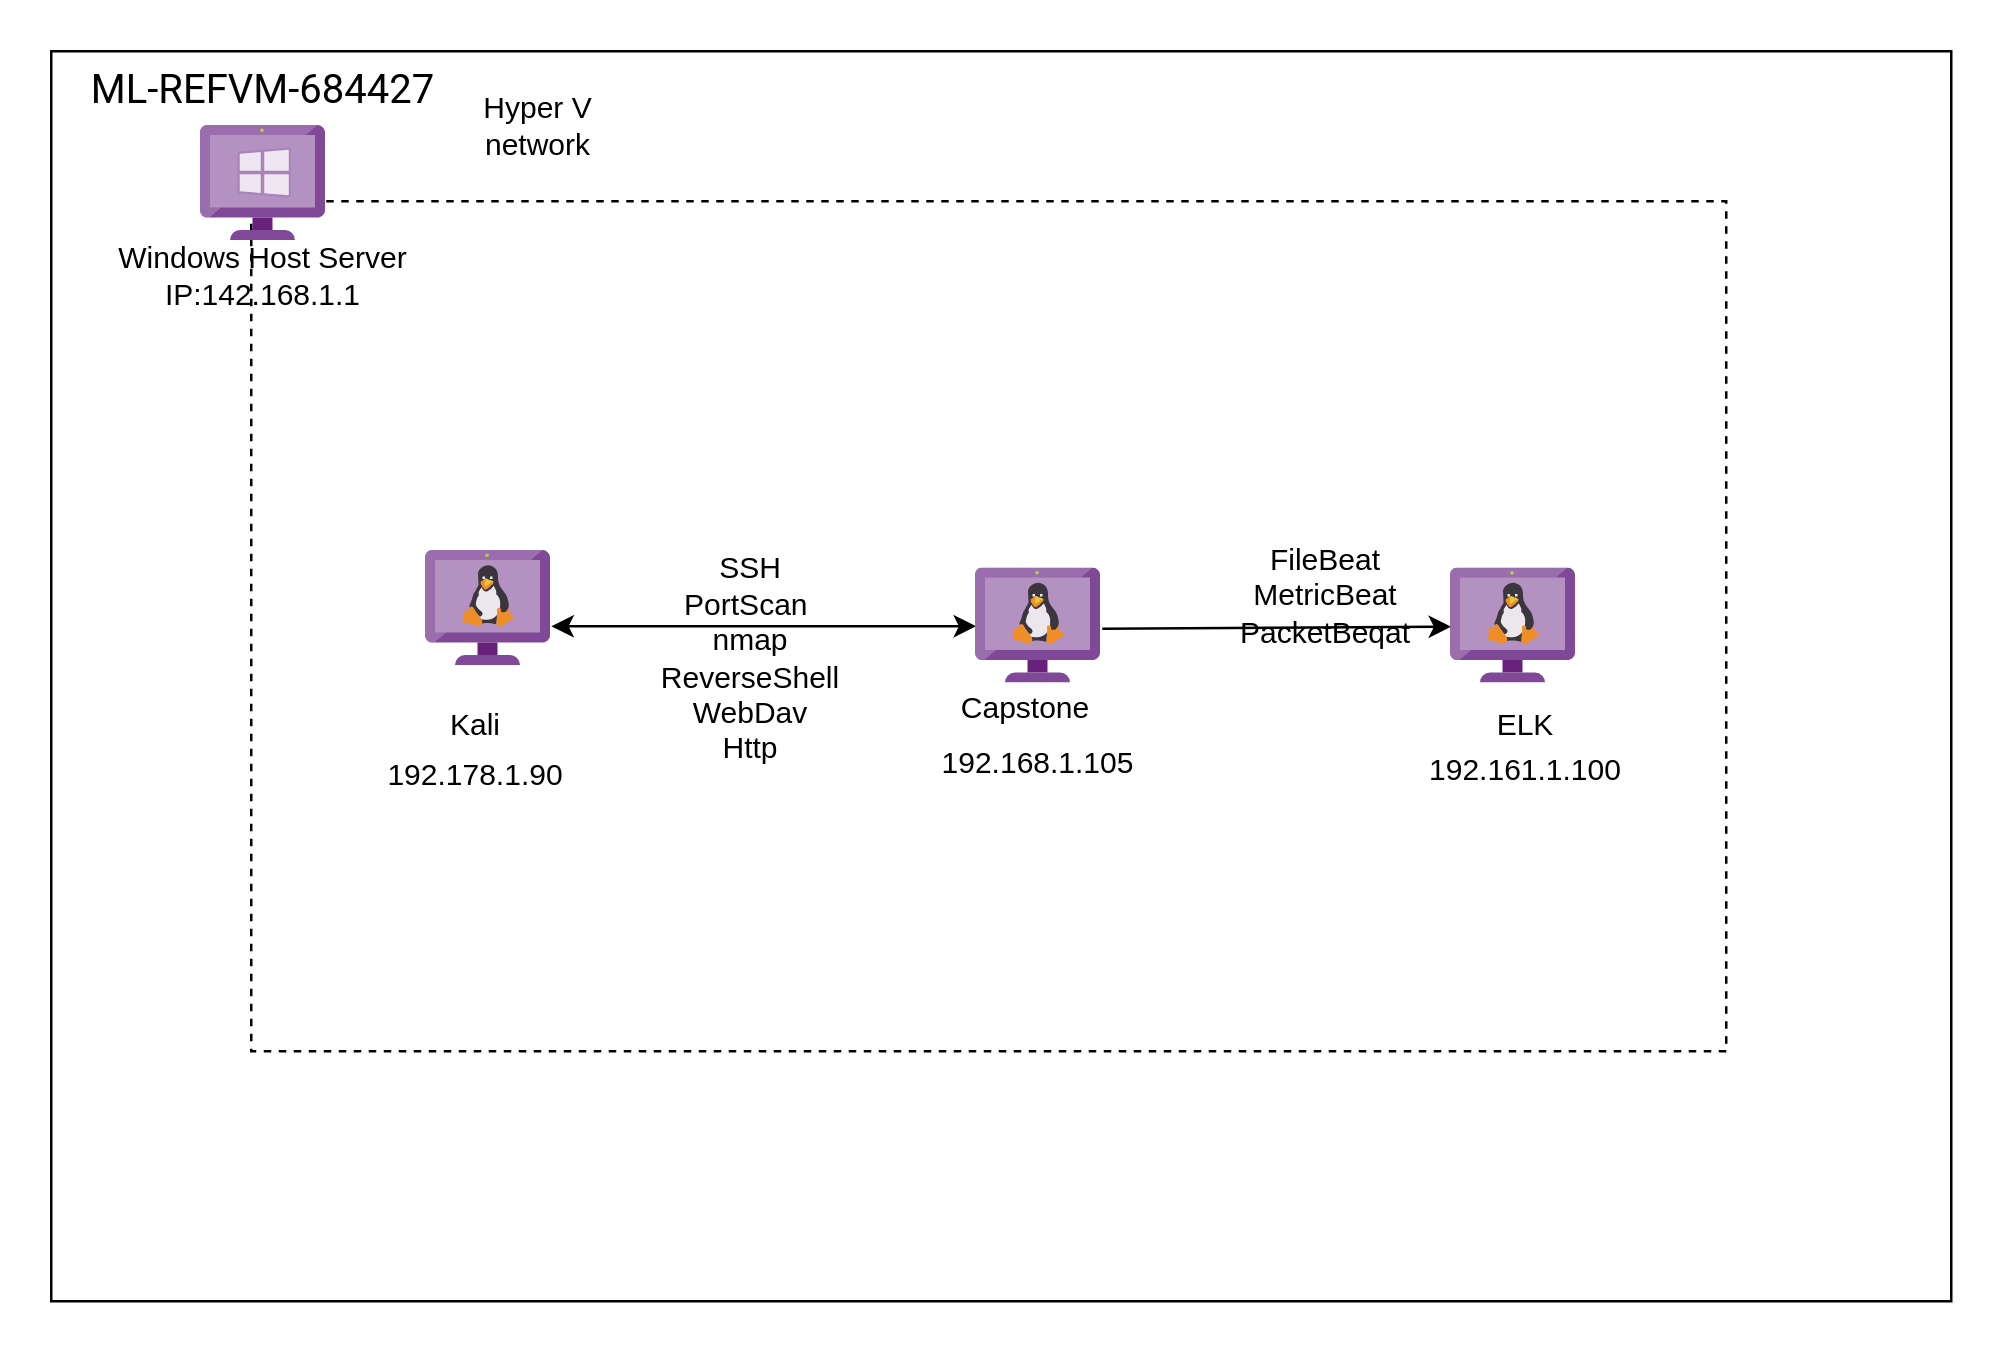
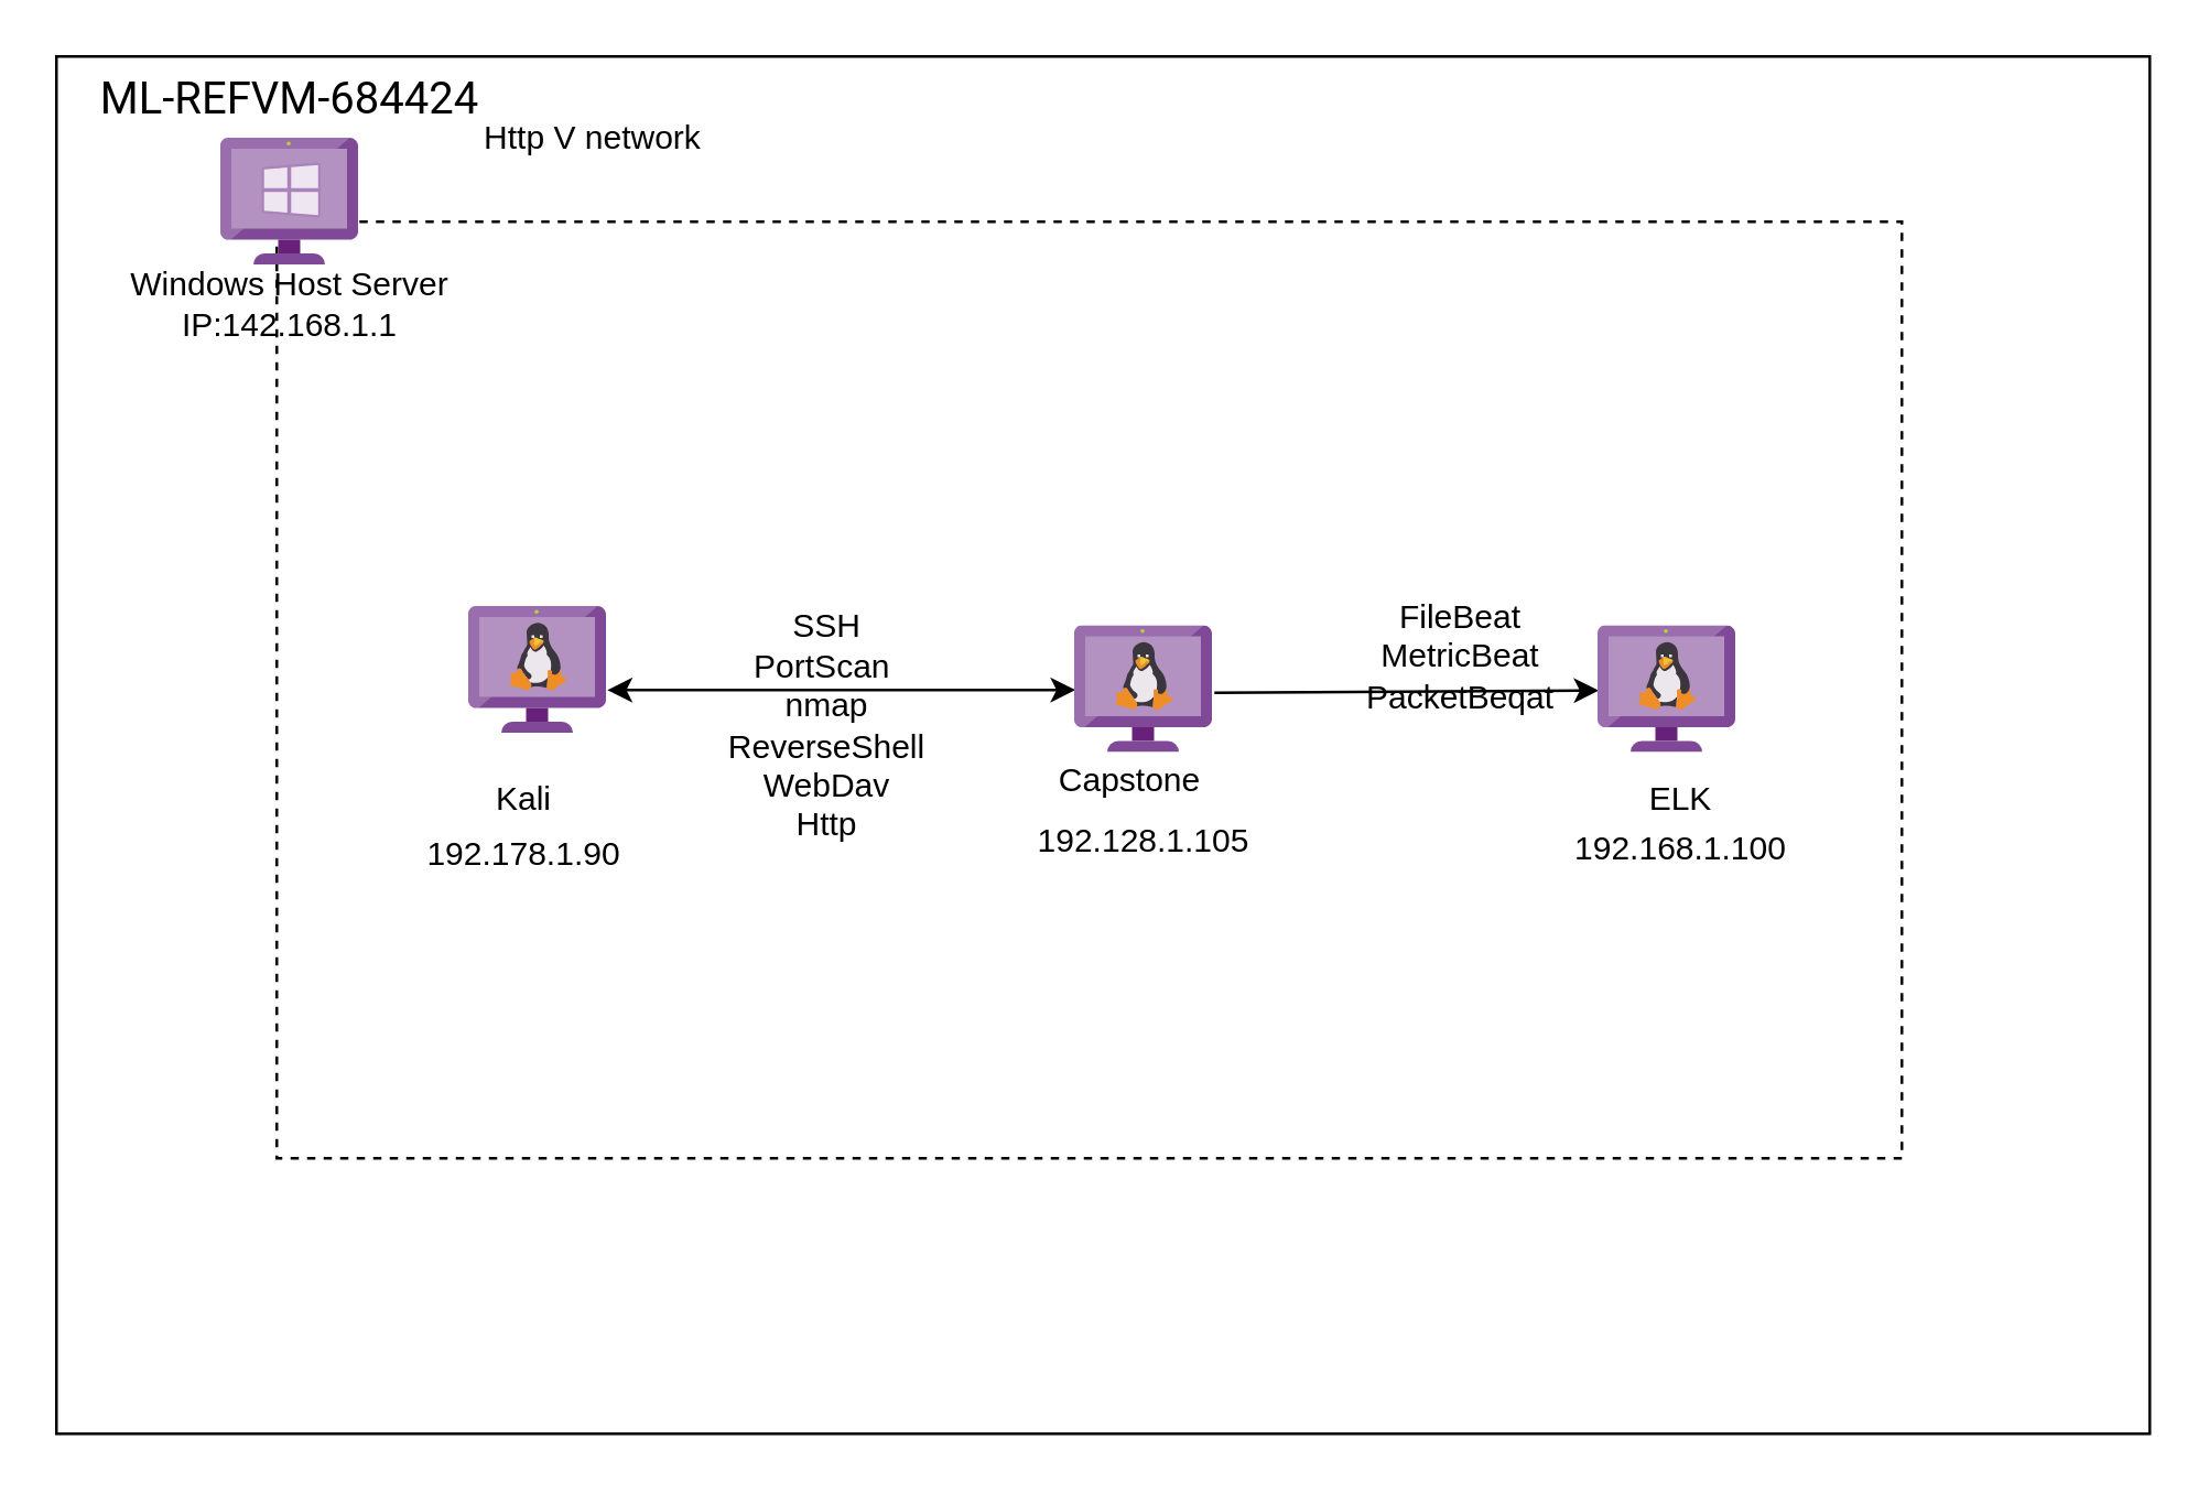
  <mxCell id="0" />
  <mxCell id="1" parent="0" />
  <mxCell id="2" value="" style="rounded=0;whiteSpace=wrap;html=1;" parent="1" vertex="1"><mxGeometry x="20" y="20" width="760" height="500" as="geometry" /></mxCell>
- <mxCell id="3" value="Hyper V network" style="text;html=1;strokeColor=none;fillColor=none;align=center;verticalAlign=middle;whiteSpace=wrap;rounded=0;" parent="1" vertex="1"><mxGeometry x="170" y="40" width="90" height="20" as="geometry" /></mxCell>
+ <mxCell id="3" value="Http V network" style="text;html=1;strokeColor=none;fillColor=none;align=center;verticalAlign=middle;whiteSpace=wrap;rounded=0;" parent="1" vertex="1"><mxGeometry x="170" y="40" width="90" height="20" as="geometry" /></mxCell>
  <mxCell id="4" value="" style="rounded=0;whiteSpace=wrap;html=1;dashed=1;" parent="1" vertex="1"><mxGeometry x="100" y="80" width="590" height="340" as="geometry" /></mxCell>
  <mxCell id="5" value="192.178.1.90" style="text;html=1;strokeColor=none;fillColor=none;align=center;verticalAlign=middle;whiteSpace=wrap;rounded=0;" parent="1" vertex="1"><mxGeometry x="170" y="300" width="40" height="20" as="geometry" /></mxCell>
  <mxCell id="6" value="Kali" style="text;html=1;strokeColor=none;fillColor=none;align=center;verticalAlign=middle;whiteSpace=wrap;rounded=0;" parent="1" vertex="1"><mxGeometry x="170" y="280" width="40" height="20" as="geometry" /></mxCell>
- <mxCell id="7" value="192.168.1.105" style="text;html=1;strokeColor=none;fillColor=none;align=center;verticalAlign=middle;whiteSpace=wrap;rounded=0;" parent="1" vertex="1"><mxGeometry x="395" y="290" width="40" height="30" as="geometry" /></mxCell>
+ <mxCell id="7" value="192.128.1.105" style="text;html=1;strokeColor=none;fillColor=none;align=center;verticalAlign=middle;whiteSpace=wrap;rounded=0;" parent="1" vertex="1"><mxGeometry x="395" y="290" width="40" height="30" as="geometry" /></mxCell>
  <mxCell id="8" value="Capstone" style="text;html=1;strokeColor=none;fillColor=none;align=center;verticalAlign=middle;whiteSpace=wrap;rounded=0;" parent="1" vertex="1"><mxGeometry x="390" y="273" width="40" height="20" as="geometry" /></mxCell>
- <mxCell id="9" value="192.161.1.100" style="text;html=1;strokeColor=none;fillColor=none;align=center;verticalAlign=middle;whiteSpace=wrap;rounded=0;" parent="1" vertex="1"><mxGeometry x="590" y="293" width="40" height="30" as="geometry" /></mxCell>
+ <mxCell id="9" value="192.168.1.100" style="text;html=1;strokeColor=none;fillColor=none;align=center;verticalAlign=middle;whiteSpace=wrap;rounded=0;" parent="1" vertex="1"><mxGeometry x="590" y="293" width="40" height="30" as="geometry" /></mxCell>
  <mxCell id="10" value="ELK" style="text;html=1;strokeColor=none;fillColor=none;align=center;verticalAlign=middle;whiteSpace=wrap;rounded=0;" parent="1" vertex="1"><mxGeometry x="590" y="280" width="40" height="20" as="geometry" /></mxCell>
  <mxCell id="11" value="FileBeat&lt;br&gt;MetricBeat&lt;br&gt;PacketBeqat" style="text;html=1;strokeColor=none;fillColor=none;align=center;verticalAlign=middle;whiteSpace=wrap;rounded=0;dashed=1;" parent="1" vertex="1"><mxGeometry x="510" y="228" width="40" height="20" as="geometry" /></mxCell>
  <mxCell id="12" value="" style="endArrow=classic;html=1;exitX=1.008;exitY=0.522;exitDx=0;exitDy=0;exitPerimeter=0;" parent="1" edge="1"><mxGeometry width="50" height="50" relative="1" as="geometry"><mxPoint x="440.4" y="251.012" as="sourcePoint" /><mxPoint x="580" y="250.154" as="targetPoint" /></mxGeometry></mxCell>
  <mxCell id="13" value="" style="endArrow=classic;startArrow=classic;html=1;" parent="1" edge="1"><mxGeometry width="50" height="50" relative="1" as="geometry"><mxPoint x="220" y="250" as="sourcePoint" /><mxPoint x="390" y="250" as="targetPoint" /></mxGeometry></mxCell>
  <mxCell id="14" value="SSH&lt;br&gt;PortScan&amp;nbsp;&lt;br&gt;nmap&lt;br&gt;ReverseShell&lt;br&gt;WebDav&lt;br&gt;Http" style="text;html=1;strokeColor=none;fillColor=none;align=center;verticalAlign=middle;whiteSpace=wrap;rounded=0;dashed=1;" parent="1" vertex="1"><mxGeometry x="280" y="253" width="40" height="20" as="geometry" /></mxCell>
  <mxCell id="15" value="Windows Host Server&lt;br&gt;IP:142.168.1.1" style="text;html=1;strokeColor=none;fillColor=none;align=center;verticalAlign=middle;whiteSpace=wrap;rounded=0;" parent="1" vertex="1"><mxGeometry x="40" y="100" width="130" height="20" as="geometry" /></mxCell>
- <mxCell id="16" value="&lt;p style=&quot;line-height: normal ; margin-top: 0pt ; margin-bottom: 0pt ; margin-left: 0in ; margin-right: 0in ; text-indent: 0in ; text-align: left ; direction: ltr ; unicode-bidi: embed&quot;&gt;&lt;span style=&quot;font-size: 12pt ; font-family: &amp;#34;roboto&amp;#34;&quot;&gt;ML-REFVM-684427&lt;/span&gt;&lt;/p&gt;" style="text;html=1;strokeColor=none;fillColor=none;align=center;verticalAlign=middle;whiteSpace=wrap;rounded=0;dashed=1;" parent="1" vertex="1"><mxGeometry x="30" y="20" width="150" height="30" as="geometry" /></mxCell>
+ <mxCell id="16" value="&lt;p style=&quot;line-height: normal ; margin-top: 0pt ; margin-bottom: 0pt ; margin-left: 0in ; margin-right: 0in ; text-indent: 0in ; text-align: left ; direction: ltr ; unicode-bidi: embed&quot;&gt;&lt;span style=&quot;font-size: 12pt ; font-family: &amp;#34;roboto&amp;#34;&quot;&gt;ML-REFVM-684424&lt;/span&gt;&lt;/p&gt;" style="text;html=1;strokeColor=none;fillColor=none;align=center;verticalAlign=middle;whiteSpace=wrap;rounded=0;dashed=1;" parent="1" vertex="1"><mxGeometry x="30" y="20" width="150" height="30" as="geometry" /></mxCell>
  <mxCell id="17" value="" style="aspect=fixed;html=1;points=[];align=center;image;fontSize=12;image=img/lib/mscae/VM_Windows_Non_Azure.svg;" vertex="1" parent="1"><mxGeometry x="80" y="50" width="50" height="46" as="geometry" /></mxCell>
  <mxCell id="18" value="" style="aspect=fixed;html=1;points=[];align=center;image;fontSize=12;image=img/lib/mscae/VM_Linux_Non_Azure.svg;" vertex="1" parent="1"><mxGeometry x="170" y="220" width="50" height="46" as="geometry" /></mxCell>
  <mxCell id="19" value="" style="aspect=fixed;html=1;points=[];align=center;image;fontSize=12;image=img/lib/mscae/VM_Linux_Non_Azure.svg;" vertex="1" parent="1"><mxGeometry x="390" y="227" width="50" height="46" as="geometry" /></mxCell>
  <mxCell id="20" value="" style="aspect=fixed;html=1;points=[];align=center;image;fontSize=12;image=img/lib/mscae/VM_Linux_Non_Azure.svg;" vertex="1" parent="1"><mxGeometry x="580" y="227" width="50" height="46" as="geometry" /></mxCell>
